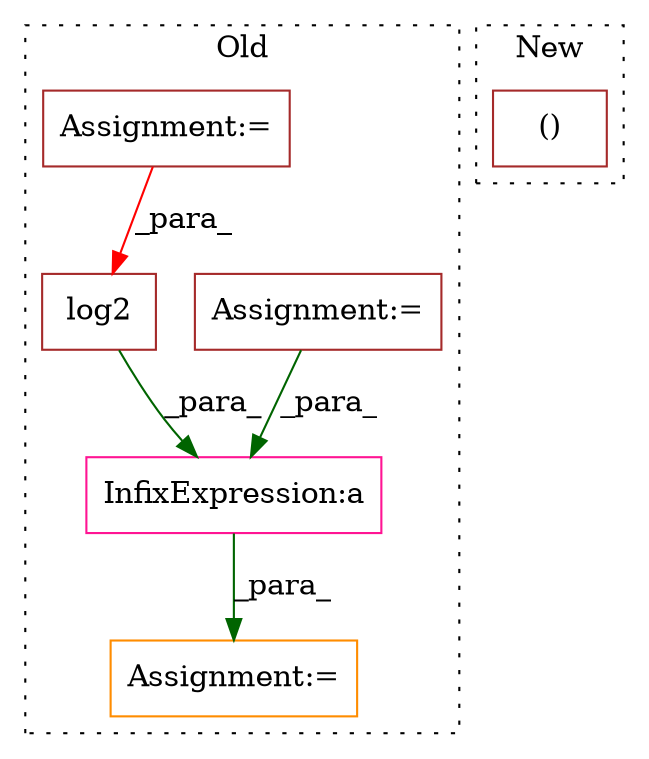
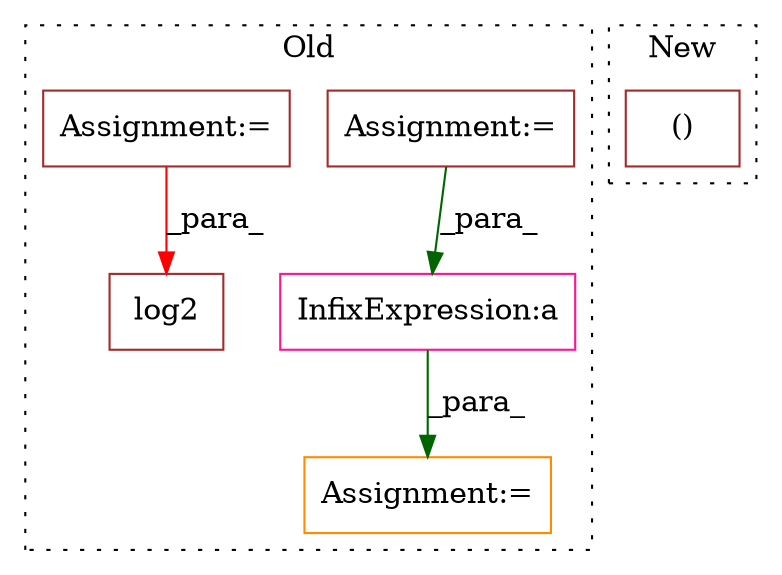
  digraph {
    node [a=7 l=1 shape=box color=brown]
    edge [color=darkgreen]
    n1 [a=32 l="5,1" label=log2 s="2773,2790"]
    n2 [label="Assignment:=" s=2748 color=darkorange]
    n3 [a=27 l=3 label="InfixExpression:a" s=2764 color=deeppink]
    n4 [label="Assignment:=" s=2444]
    n5 [label="Assignment:=" s=2532]
    n6 [a=106 l=79 label="()" s=3108]
    subgraph cluster_1 {
      label=Old
      style=dotted
      n1
      n2
      n3
      n4
      n5
    }
    subgraph cluster_2 {
      label=New
      style=dotted
      n6
    }
-   n1 -> n3 [label=_para_]
    n3 -> n2 [label=_para_]
    n4 -> n3 [label=_para_]
    n5 -> n1 [label=_para_ color=red]
  }
